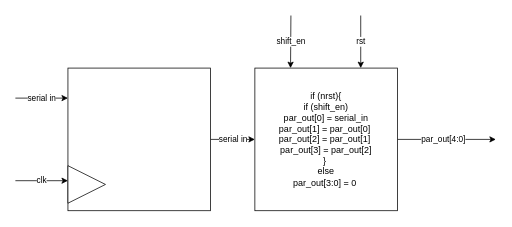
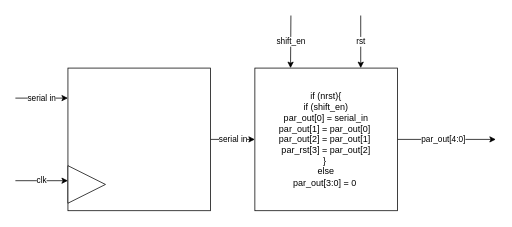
  <mxCell id="0" />
  <mxCell id="1" parent="0" />
  <mxCell id="2" value="serial in" style="edgeStyle=orthogonalEdgeStyle;rounded=0;orthogonalLoop=1;jettySize=auto;html=1;exitX=1;exitY=0.5;exitDx=0;exitDy=0;" edge="1" parent="1" source="3" target="7"><mxGeometry relative="1" as="geometry" /></mxCell>
  <mxCell id="3" value="" style="whiteSpace=wrap;html=1;aspect=fixed;" vertex="1" parent="1"><mxGeometry x="90" y="90" width="190" height="190" as="geometry" /></mxCell>
  <mxCell id="4" value="" style="triangle;whiteSpace=wrap;html=1;" vertex="1" parent="1"><mxGeometry x="90" y="220" width="50" height="50" as="geometry" /></mxCell>
  <mxCell id="5" value="clk" style="endArrow=classic;html=1;rounded=0;" edge="1" parent="1"><mxGeometry width="50" height="50" relative="1" as="geometry"><mxPoint x="20" y="240" as="sourcePoint" /><mxPoint x="90" y="240" as="targetPoint" /></mxGeometry></mxCell>
  <mxCell id="6" value="par_out[4:0]" style="edgeStyle=orthogonalEdgeStyle;rounded=0;orthogonalLoop=1;jettySize=auto;html=1;exitX=1;exitY=0.5;exitDx=0;exitDy=0;" edge="1" parent="1" source="7"><mxGeometry x="-0.072" relative="1" as="geometry"><mxPoint x="660" y="185" as="targetPoint" /><mxPoint as="offset" /></mxGeometry></mxCell>
- <mxCell id="7" value="if (nrst){&lt;br&gt;if (shift_en)&lt;br&gt;par_out[0] = serial_in&lt;br&gt;par_out[1] = par_out[0]&amp;nbsp;&lt;br&gt;par_out[2] = par_out[1]&amp;nbsp;&lt;br&gt;par_out[3] = par_out[2]&lt;br&gt;}&amp;nbsp;&lt;br&gt;&amp;nbsp;else&amp;nbsp;&lt;br&gt;par_out[3:0] = 0&amp;nbsp;" style="whiteSpace=wrap;html=1;aspect=fixed;" vertex="1" parent="1"><mxGeometry x="339" y="90" width="190" height="190" as="geometry" /></mxCell>
+ <mxCell id="7" value="if (nrst){&lt;br&gt;if (shift_en)&lt;br&gt;par_out[0] = serial_in&lt;br&gt;par_out[1] = par_out[0]&amp;nbsp;&lt;br&gt;par_out[2] = par_out[1]&amp;nbsp;&lt;br&gt;par_rst[3] = par_out[2]&lt;br&gt;}&amp;nbsp;&lt;br&gt;&amp;nbsp;else&amp;nbsp;&lt;br&gt;par_out[3:0] = 0&amp;nbsp;" style="whiteSpace=wrap;html=1;aspect=fixed;" vertex="1" parent="1"><mxGeometry x="339" y="90" width="190" height="190" as="geometry" /></mxCell>
  <mxCell id="8" value="serial in" style="endArrow=classic;html=1;rounded=0;" edge="1" parent="1"><mxGeometry width="50" height="50" relative="1" as="geometry"><mxPoint x="20" y="130" as="sourcePoint" /><mxPoint x="90" y="130" as="targetPoint" /></mxGeometry></mxCell>
  <mxCell id="9" value="shift_en" style="endArrow=classic;html=1;rounded=0;entryX=0.25;entryY=0;entryDx=0;entryDy=0;" edge="1" parent="1" target="7"><mxGeometry width="50" height="50" relative="1" as="geometry"><mxPoint x="387" y="20" as="sourcePoint" /><mxPoint x="380" y="-10" as="targetPoint" /></mxGeometry></mxCell>
  <mxCell id="10" value="rst" style="endArrow=classic;html=1;rounded=0;" edge="1" parent="1"><mxGeometry width="50" height="50" relative="1" as="geometry"><mxPoint x="480" y="20" as="sourcePoint" /><mxPoint x="480" y="90" as="targetPoint" /></mxGeometry></mxCell>
